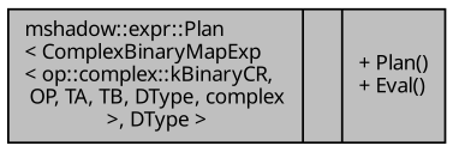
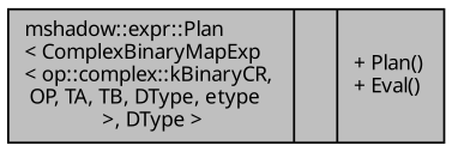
  digraph {
    rankdir=LR
    fontname="Noto Sans"
-   n1 [color=black fillcolor=grey75 fontcolor=black fontname="Noto Sans" fontsize=10 height=0.2 label="{mshadow::expr::Plan\l\< ComplexBinaryMapExp\l\< op::complex::kBinaryCR,\l OP, TA, TB, DType, complex\l \>, DType \>\n||+ Plan()\l+ Eval()\l}" shape=record style=filled width=0.4]
+   n1 [color=black fillcolor=grey75 fontcolor=black fontname="Noto Sans" fontsize=10 height=0.2 label="{mshadow::expr::Plan\l\< ComplexBinaryMapExp\l\< op::complex::kBinaryCR,\l OP, TA, TB, DType, etype\l \>, DType \>\n||+ Plan()\l+ Eval()\l}" shape=record style=filled width=0.4]
  }
